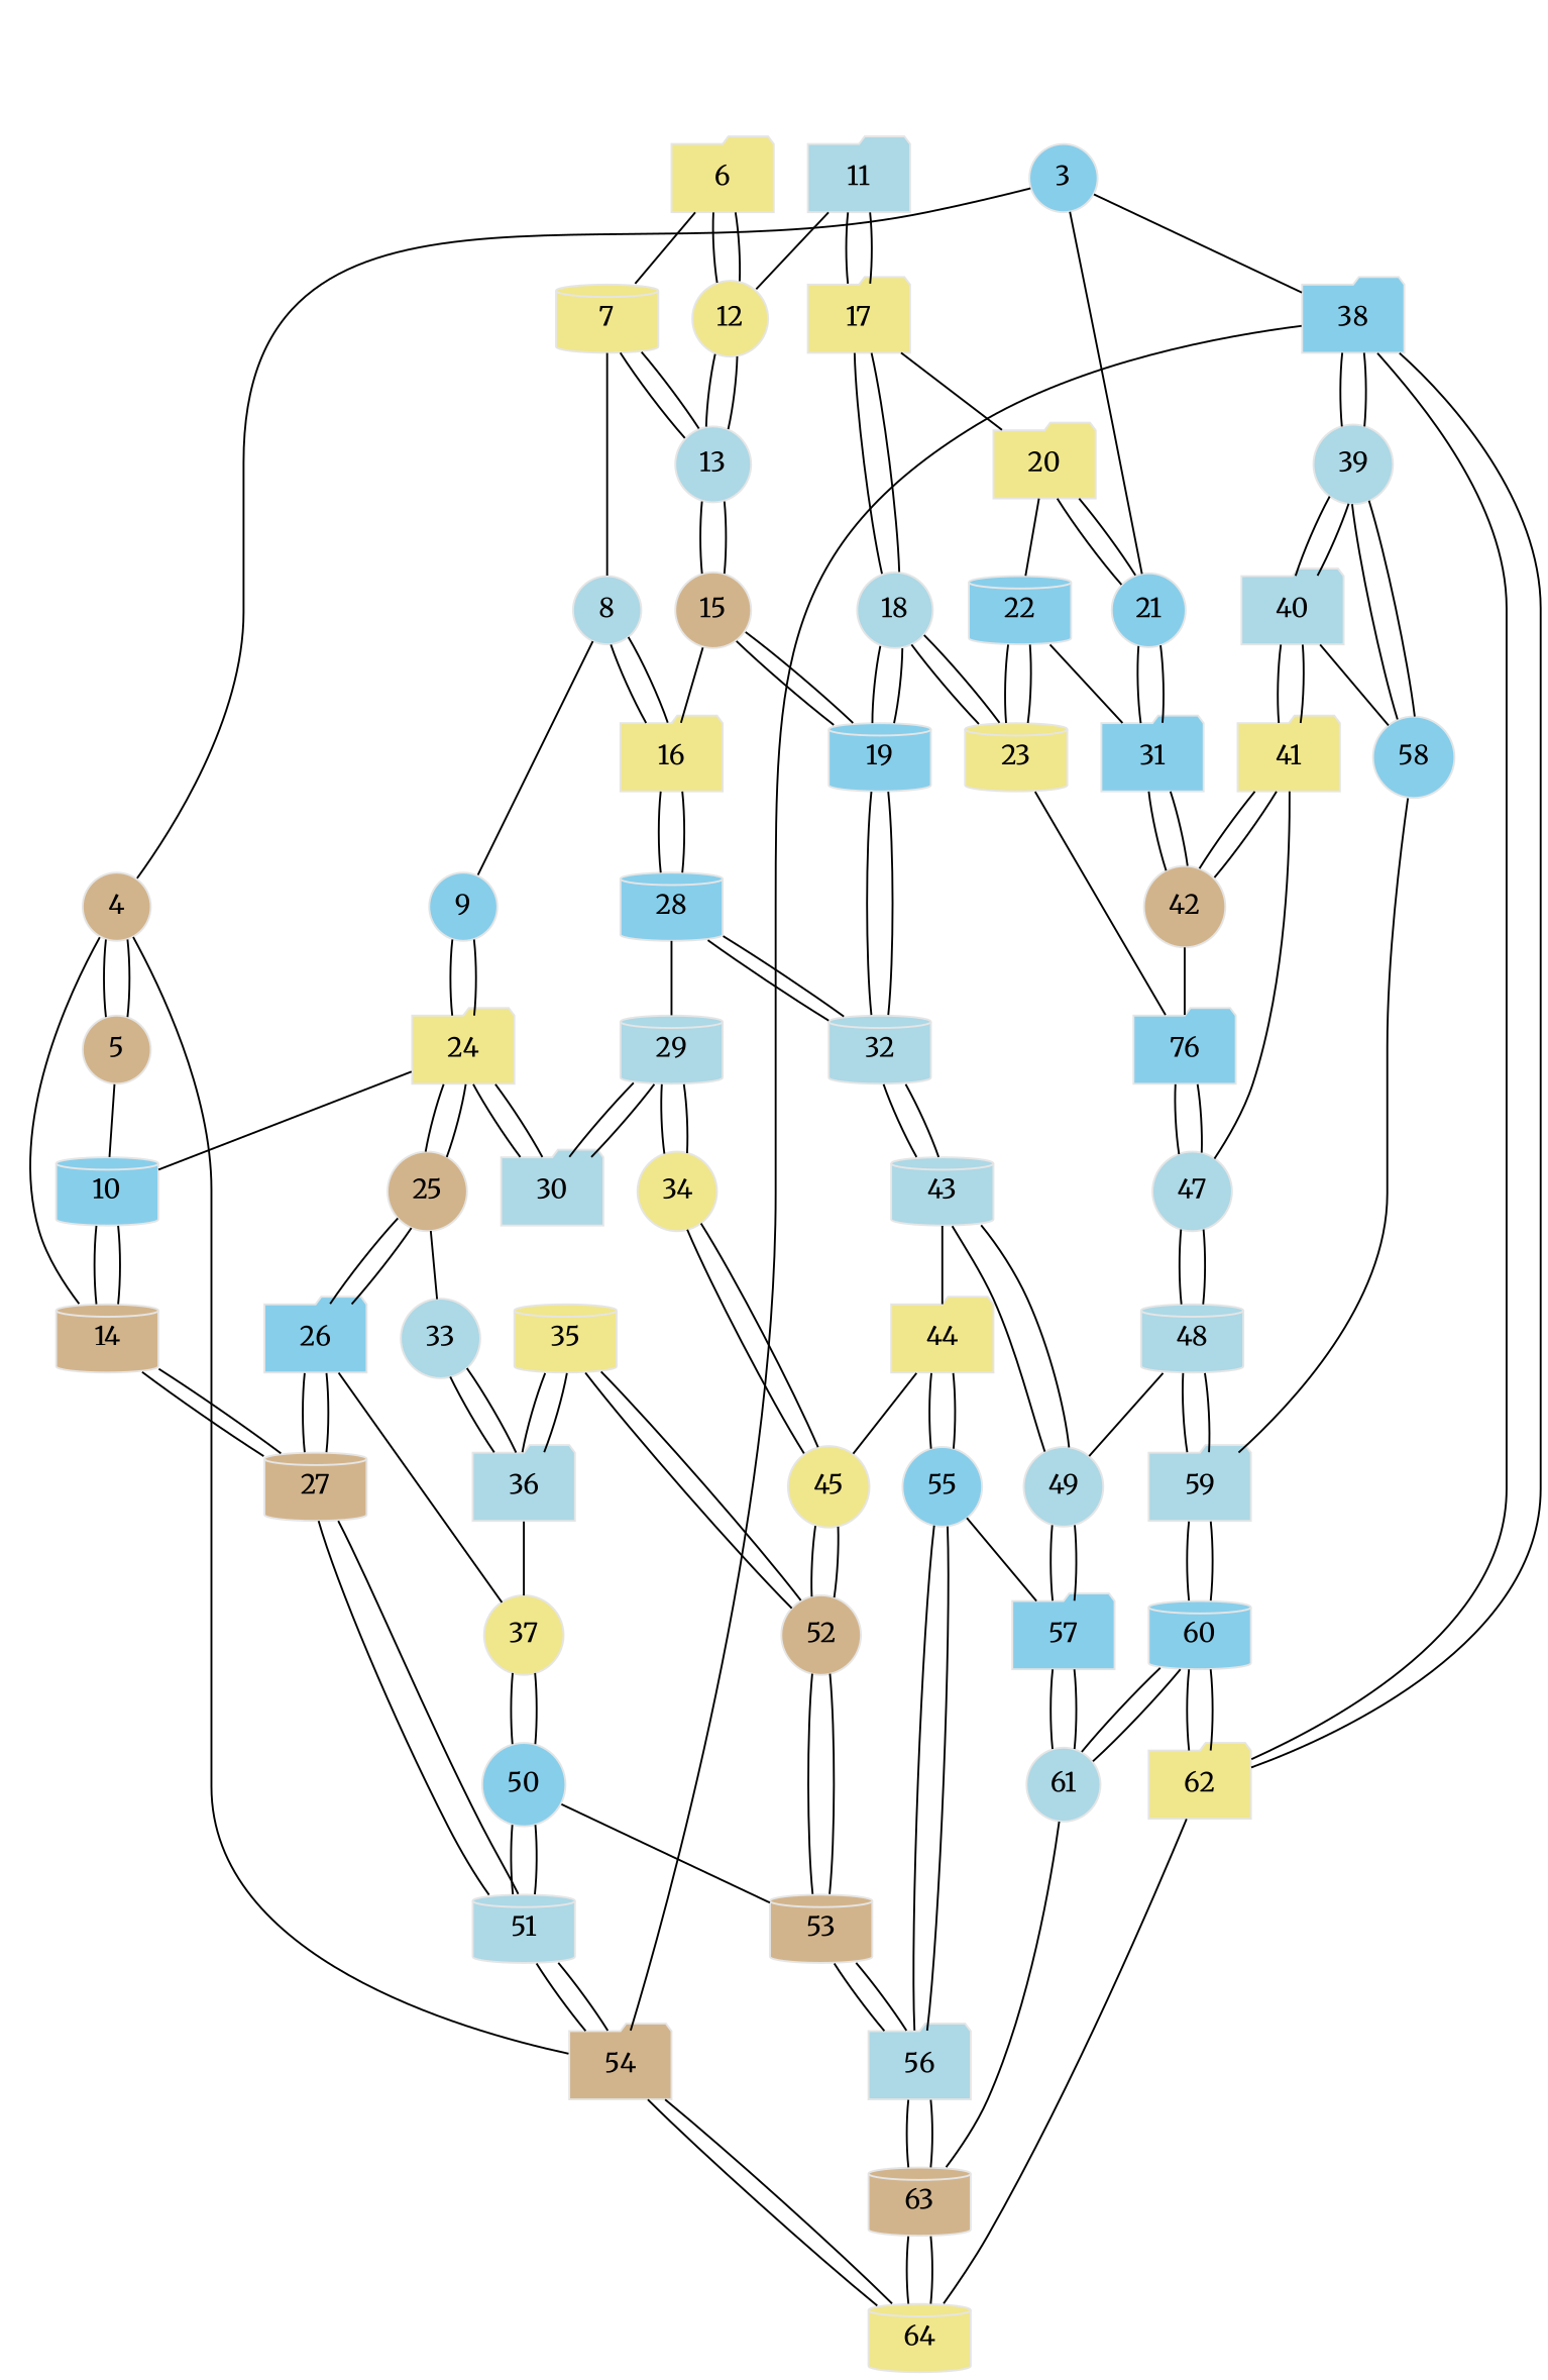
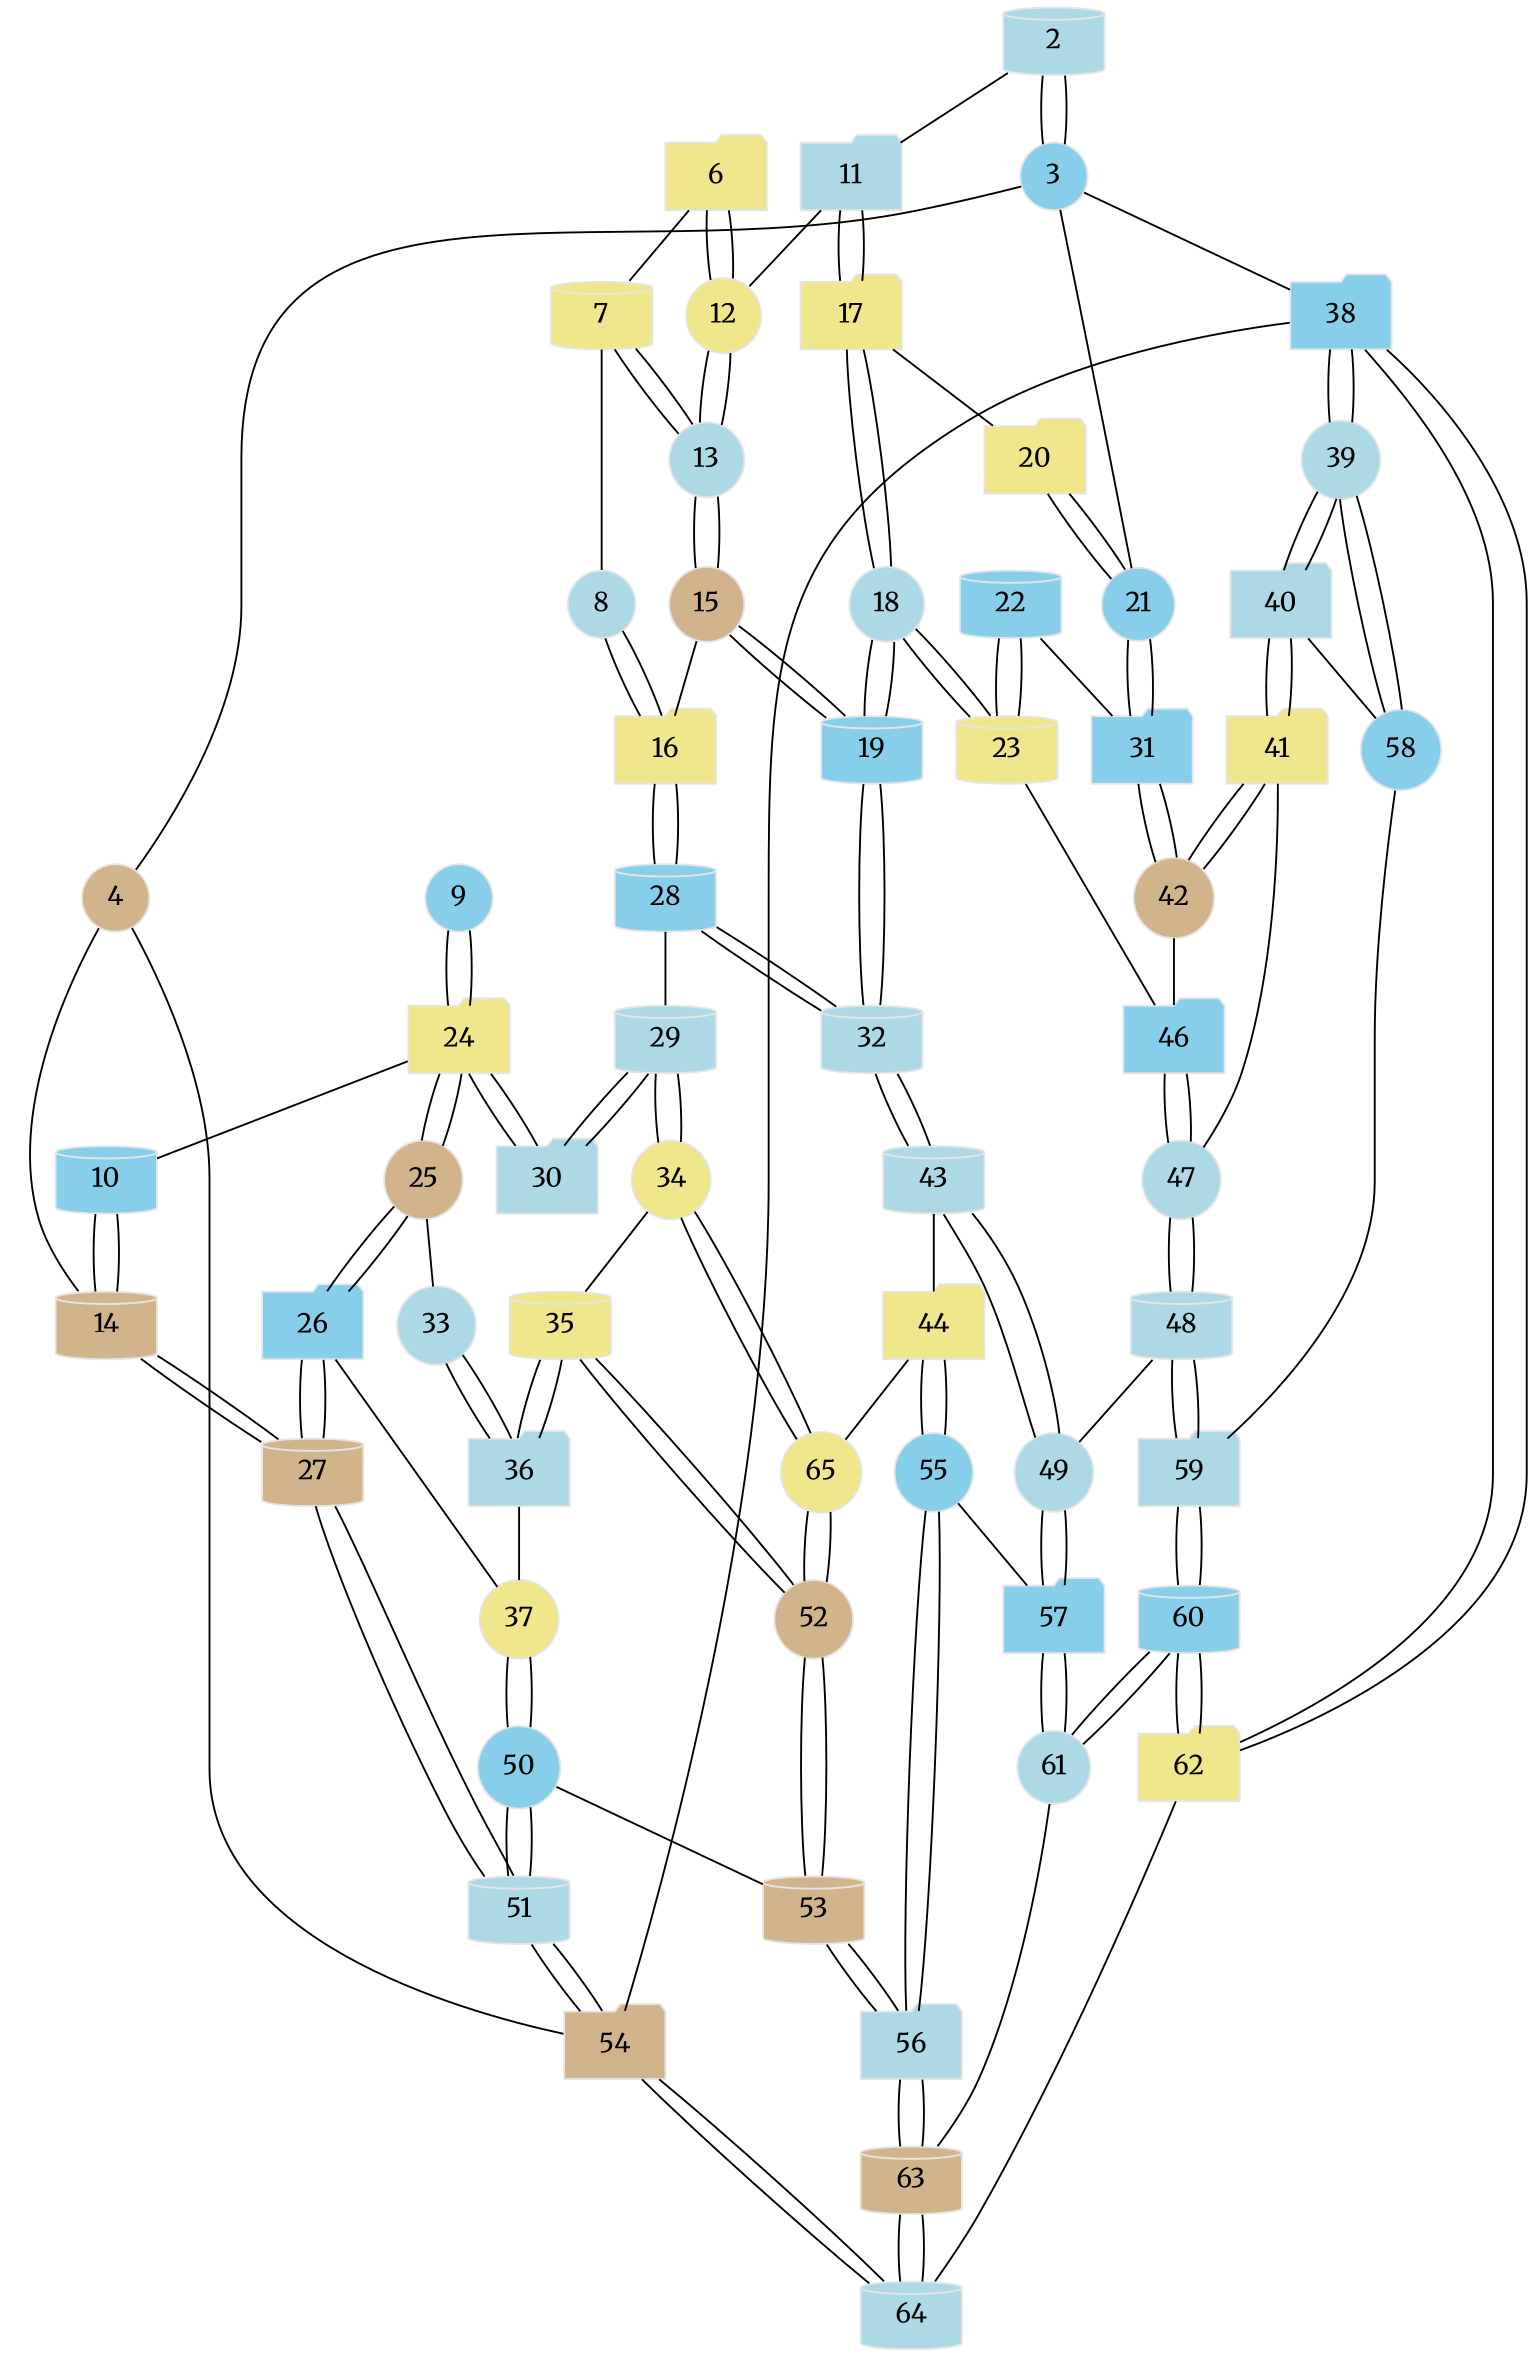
  graph {
    fontname=Merriweather
    node [color=gray90 fillcolor=lightblue fontname=Merriweather shape=circle style=filled]
    edge [fontname=Merriweather]
+   2 [shape=cylinder]
    3 [fillcolor=skyblue]
    11 [shape=folder]
    6 [fillcolor=khaki shape=folder]
    7 [fillcolor=khaki shape=cylinder]
    12 [fillcolor=khaki]
    4 [fillcolor=tan]
    21 [fillcolor=skyblue]
    38 [fillcolor=skyblue shape=folder]
    17 [fillcolor=khaki shape=folder]
-   5 [fillcolor=tan]
    14 [fillcolor=tan shape=cylinder]
    54 [fillcolor=tan shape=folder]
    31 [fillcolor=skyblue shape=folder]
    39
    62 [fillcolor=khaki shape=folder]
    10 [fillcolor=skyblue shape=cylinder]
    27 [fillcolor=tan shape=cylinder]
-   64 [fillcolor=khaki shape=cylinder]
+   64 [shape=cylinder]
    8
    13
    9 [fillcolor=skyblue]
    16 [fillcolor=khaki shape=folder]
    15 [fillcolor=tan]
    24 [fillcolor=khaki shape=folder]
    28 [fillcolor=skyblue shape=cylinder]
    25 [fillcolor=tan]
    30 [shape=folder]
    18
    20 [fillcolor=khaki shape=folder]
    19 [fillcolor=skyblue shape=cylinder]
    51 [shape=cylinder]
    32 [shape=cylinder]
    29 [shape=cylinder]
    23 [fillcolor=khaki shape=cylinder]
    22 [fillcolor=skyblue shape=cylinder]
-   46 [fillcolor=skyblue shape=folder label=76]
+   46 [fillcolor=skyblue shape=folder]
    43 [shape=cylinder]
    42 [fillcolor=tan]
    47
    26 [fillcolor=skyblue shape=folder]
    33
    37 [fillcolor=khaki]
    36 [shape=folder]
    50 [fillcolor=skyblue]
    34 [fillcolor=khaki]
    35 [fillcolor=khaki shape=cylinder]
-   45 [fillcolor=khaki]
+   45 [fillcolor=khaki label=65]
    44 [fillcolor=khaki shape=folder]
    49
    52 [fillcolor=tan]
    53 [fillcolor=tan shape=cylinder]
    40 [shape=folder]
    58 [fillcolor=skyblue]
    41 [fillcolor=khaki shape=folder]
    59 [shape=folder]
    48 [shape=cylinder]
    55 [fillcolor=skyblue]
    57 [fillcolor=skyblue shape=folder]
    56 [shape=folder]
    60 [fillcolor=skyblue shape=cylinder]
    61
    63 [fillcolor=tan shape=cylinder]
+   2 -- 3
+   2 -- 3
+   2 -- 11
    3 -- 4
    3 -- 21
    3 -- 38
    11 -- 12
    11 -- 17
    11 -- 17
    6 -- 7
    6 -- 12
    6 -- 12
    7 -- 8
    7 -- 13
    7 -- 13
    12 -- 13
    12 -- 13
-   4 -- 5
-   4 -- 5
    4 -- 14
    4 -- 54
    21 -- 31
    21 -- 31
    38 -- 54
    38 -- 39
    38 -- 39
    38 -- 62
    38 -- 62
    17 -- 18
    17 -- 18
    17 -- 20
-   5 -- 10
    14 -- 27
    14 -- 27
    54 -- 64
    54 -- 64
    31 -- 42
    31 -- 42
    39 -- 40
    39 -- 40
    39 -- 58
    39 -- 58
    62 -- 64
    10 -- 14
    10 -- 14
    27 -- 51
    27 -- 51
-   8 -- 9
    8 -- 16
    8 -- 16
    13 -- 15
    13 -- 15
    9 -- 24
    9 -- 24
    16 -- 28
    16 -- 28
    15 -- 16
    15 -- 19
    15 -- 19
    24 -- 10
    24 -- 25
    24 -- 25
    24 -- 30
    24 -- 30
    28 -- 32
    28 -- 32
    28 -- 29
    25 -- 26
    25 -- 26
    25 -- 33
    18 -- 19
    18 -- 19
    18 -- 23
    18 -- 23
    20 -- 21
    20 -- 21
-   20 -- 22
    19 -- 32
    19 -- 32
    51 -- 54
    51 -- 54
    32 -- 43
    32 -- 43
    29 -- 30
    29 -- 30
    29 -- 34
    29 -- 34
    23 -- 46
    22 -- 31
    22 -- 23
    22 -- 23
    46 -- 47
    46 -- 47
    43 -- 44
    43 -- 49
    43 -- 49
    42 -- 46
    47 -- 48
    47 -- 48
    26 -- 27
    26 -- 27
    26 -- 37
    33 -- 36
    33 -- 36
    37 -- 50
    37 -- 50
    36 -- 37
    50 -- 51
    50 -- 51
    50 -- 53
+   34 -- 35
    34 -- 45
    34 -- 45
    35 -- 36
    35 -- 36
    35 -- 52
    35 -- 52
    45 -- 52
    45 -- 52
    44 -- 45
    44 -- 55
    44 -- 55
    49 -- 57
    49 -- 57
    52 -- 53
    52 -- 53
    53 -- 56
    53 -- 56
    40 -- 58
    40 -- 41
    40 -- 41
    58 -- 59
    41 -- 42
    41 -- 42
    41 -- 47
    59 -- 60
    59 -- 60
    48 -- 49
    48 -- 59
    48 -- 59
    55 -- 57
    55 -- 56
    55 -- 56
    57 -- 61
    57 -- 61
    56 -- 63
    56 -- 63
    60 -- 62
    60 -- 62
    60 -- 61
    60 -- 61
    61 -- 63
    63 -- 64
    63 -- 64
  }
